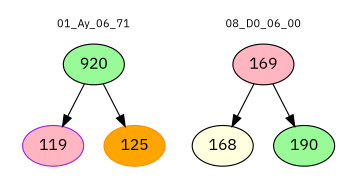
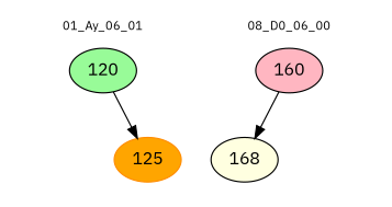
  digraph {
    fontname="IBM Plex Sans"
    node [color=black fillcolor=palegreen fontname="IBM Plex Sans" style=filled]
    edge [color=black fontname="IBM Plex Sans"]
-   n1 [label=920]
-   n2 [color=purple fillcolor=lightpink label=119]
+   n1 [label=120]
    n3 [color=darkorange fillcolor=orange label=125]
-   n4 [fillcolor=lightpink label=169]
+   n4 [fillcolor=lightpink label=160]
    n5 [fillcolor=lightyellow label=168]
-   n6 [label=190]
    subgraph cluster_1 {
      color=white
      fontsize=10
-     label="01_Ay_06_71"
+     label="01_Ay_06_01"
      n1
-     n2
      n3
    }
    subgraph cluster_2 {
      color=white
      fontsize=10
      label="08_D0_06_00"
      n4
      n5
-     n6
    }
-   n1 -> n2
    n1 -> n3
    n4 -> n5
-   n4 -> n6
  }
